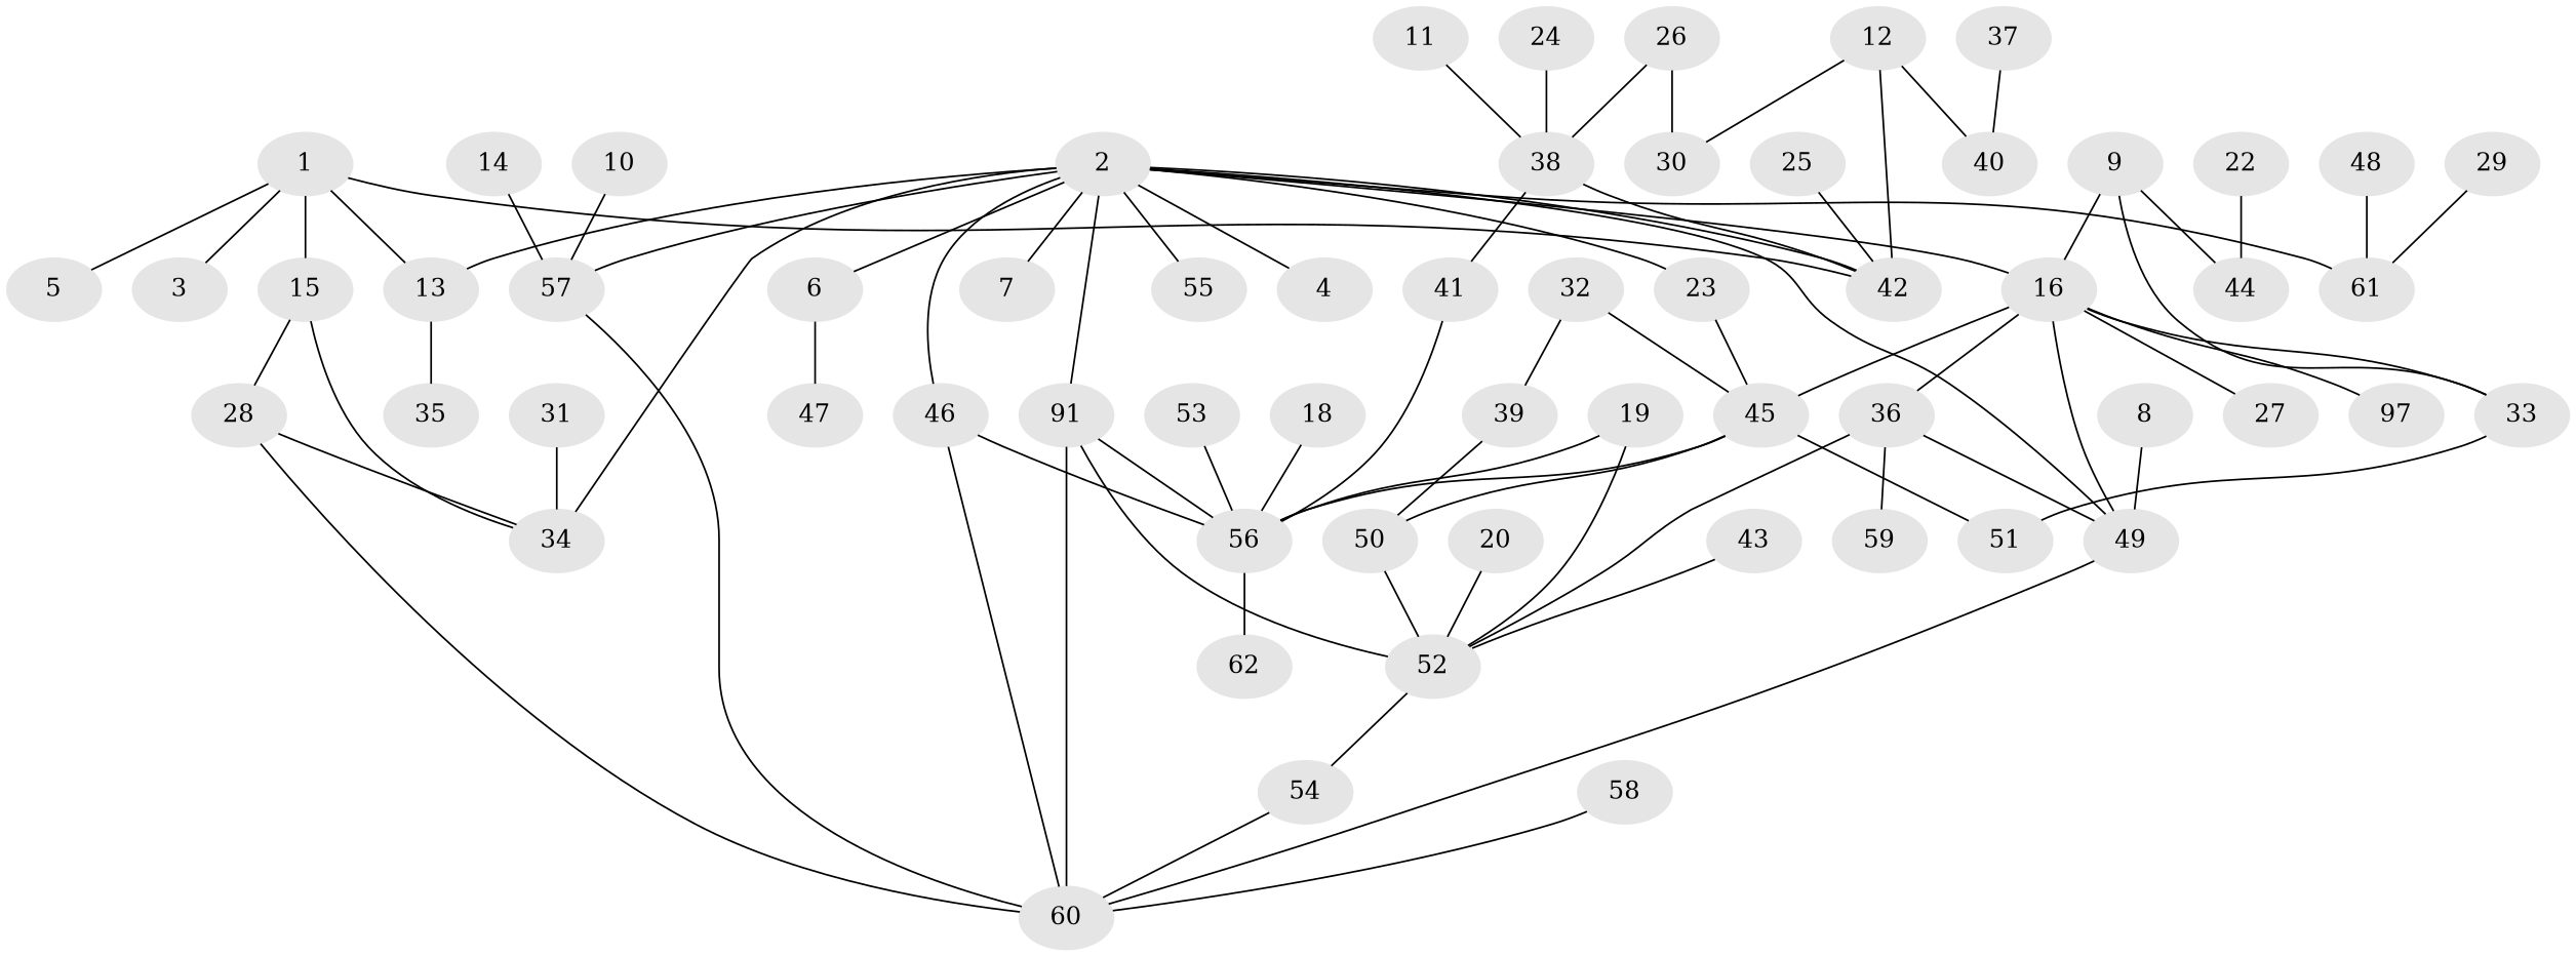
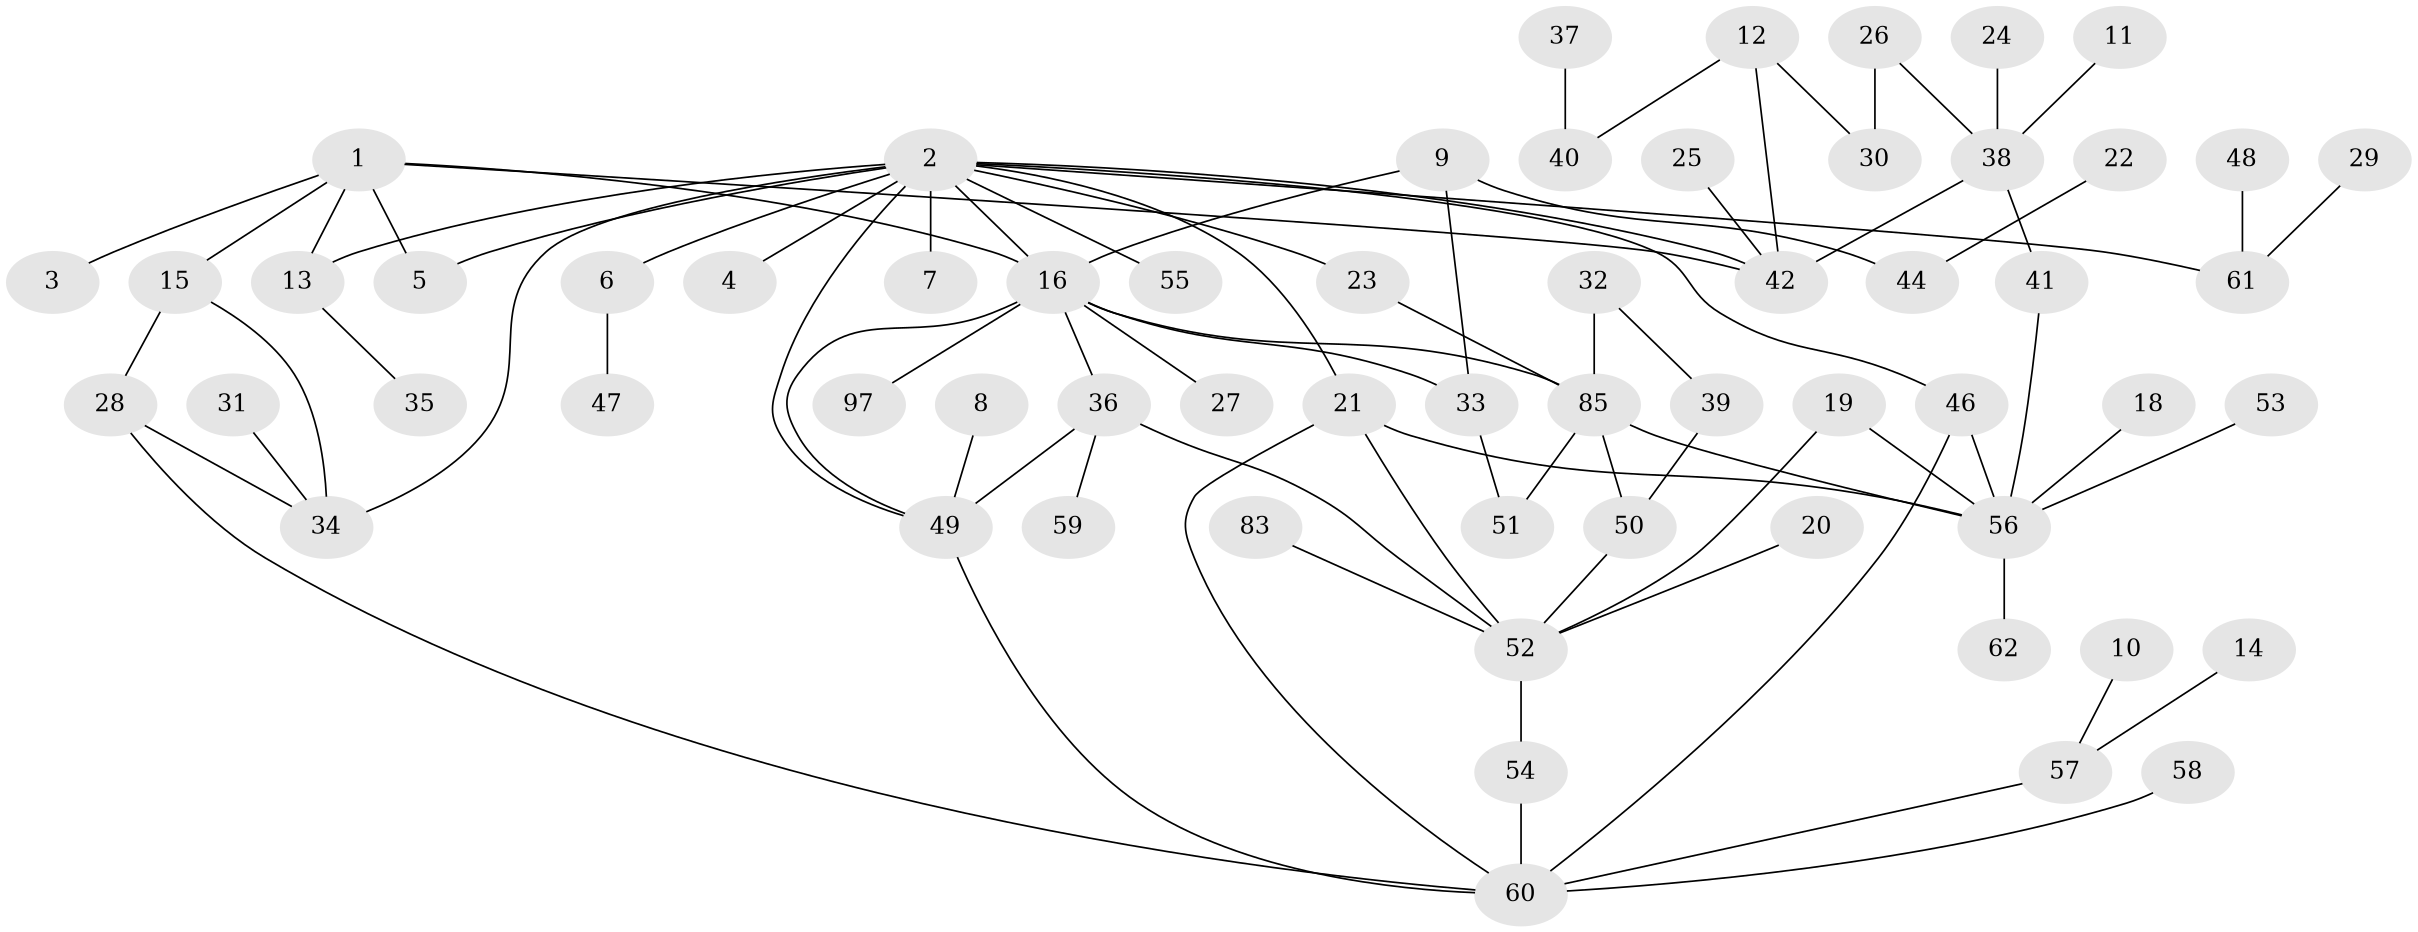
  graph {
    node [color=gray90 style=filled]
    edge [weight=1.0]
    1
    3
    5
    13
    15
    16
    42
    35
    34
    28
    49
    33
    n13 [label=97]
    27
    36
-   45
+   45 [label=85]
    2
    4
    6
    7
-   21 [label=91]
+   21
    23
    46
    55
    57
    61
    47
    56
    52
    60
    8
    9
    44
    51
    10
    11
    38
    41
    12
    30
    40
    14
    59
    50
    18
    62
    19
    54
    20
    22
    24
    25
    26
    29
    31
    32
    39
    37
-   43
+   43 [label=83]
    48
    53
    58
    1 -- 3
    1 -- 5
    1 -- 13
    1 -- 15
+   1 -- 16
    1 -- 42
    13 -- 35
    15 -- 34
    15 -- 28
    16 -- 49
    16 -- 33
    16 -- n13
    16 -- 27
    16 -- 36
    16 -- 45
    28 -- 34
    28 -- 60
    49 -- 60
    33 -- 51
    36 -- 49
    36 -- 52
    36 -- 59
    45 -- 56
    45 -- 51
    45 -- 50
    2 -- 13
    2 -- 16
    2 -- 42
    2 -- 34 [weight=2.0]
    2 -- 49
    2 -- 4
    2 -- 6
    2 -- 7
    2 -- 21
    2 -- 23
    2 -- 46
    2 -- 55
-   2 -- 57
+   2 -- 5
    2 -- 61
    6 -- 47
    21 -- 56
    21 -- 52
    21 -- 60
    23 -- 45
    46 -- 56
    46 -- 60
    57 -- 60
    56 -- 62
    52 -- 54
    8 -- 49
    9 -- 16
    9 -- 33
    9 -- 44
    10 -- 57
    11 -- 38
    38 -- 42
    38 -- 41
    41 -- 56
    12 -- 42
    12 -- 30
    12 -- 40
    14 -- 57
    50 -- 52
    18 -- 56
    19 -- 56
    19 -- 52
    54 -- 60
    20 -- 52
    22 -- 44
    24 -- 38
    25 -- 42
    26 -- 38
    26 -- 30
    29 -- 61
    31 -- 34
    32 -- 45
    32 -- 39
    39 -- 50
    37 -- 40
    43 -- 52
    48 -- 61
    53 -- 56
    58 -- 60
  }
